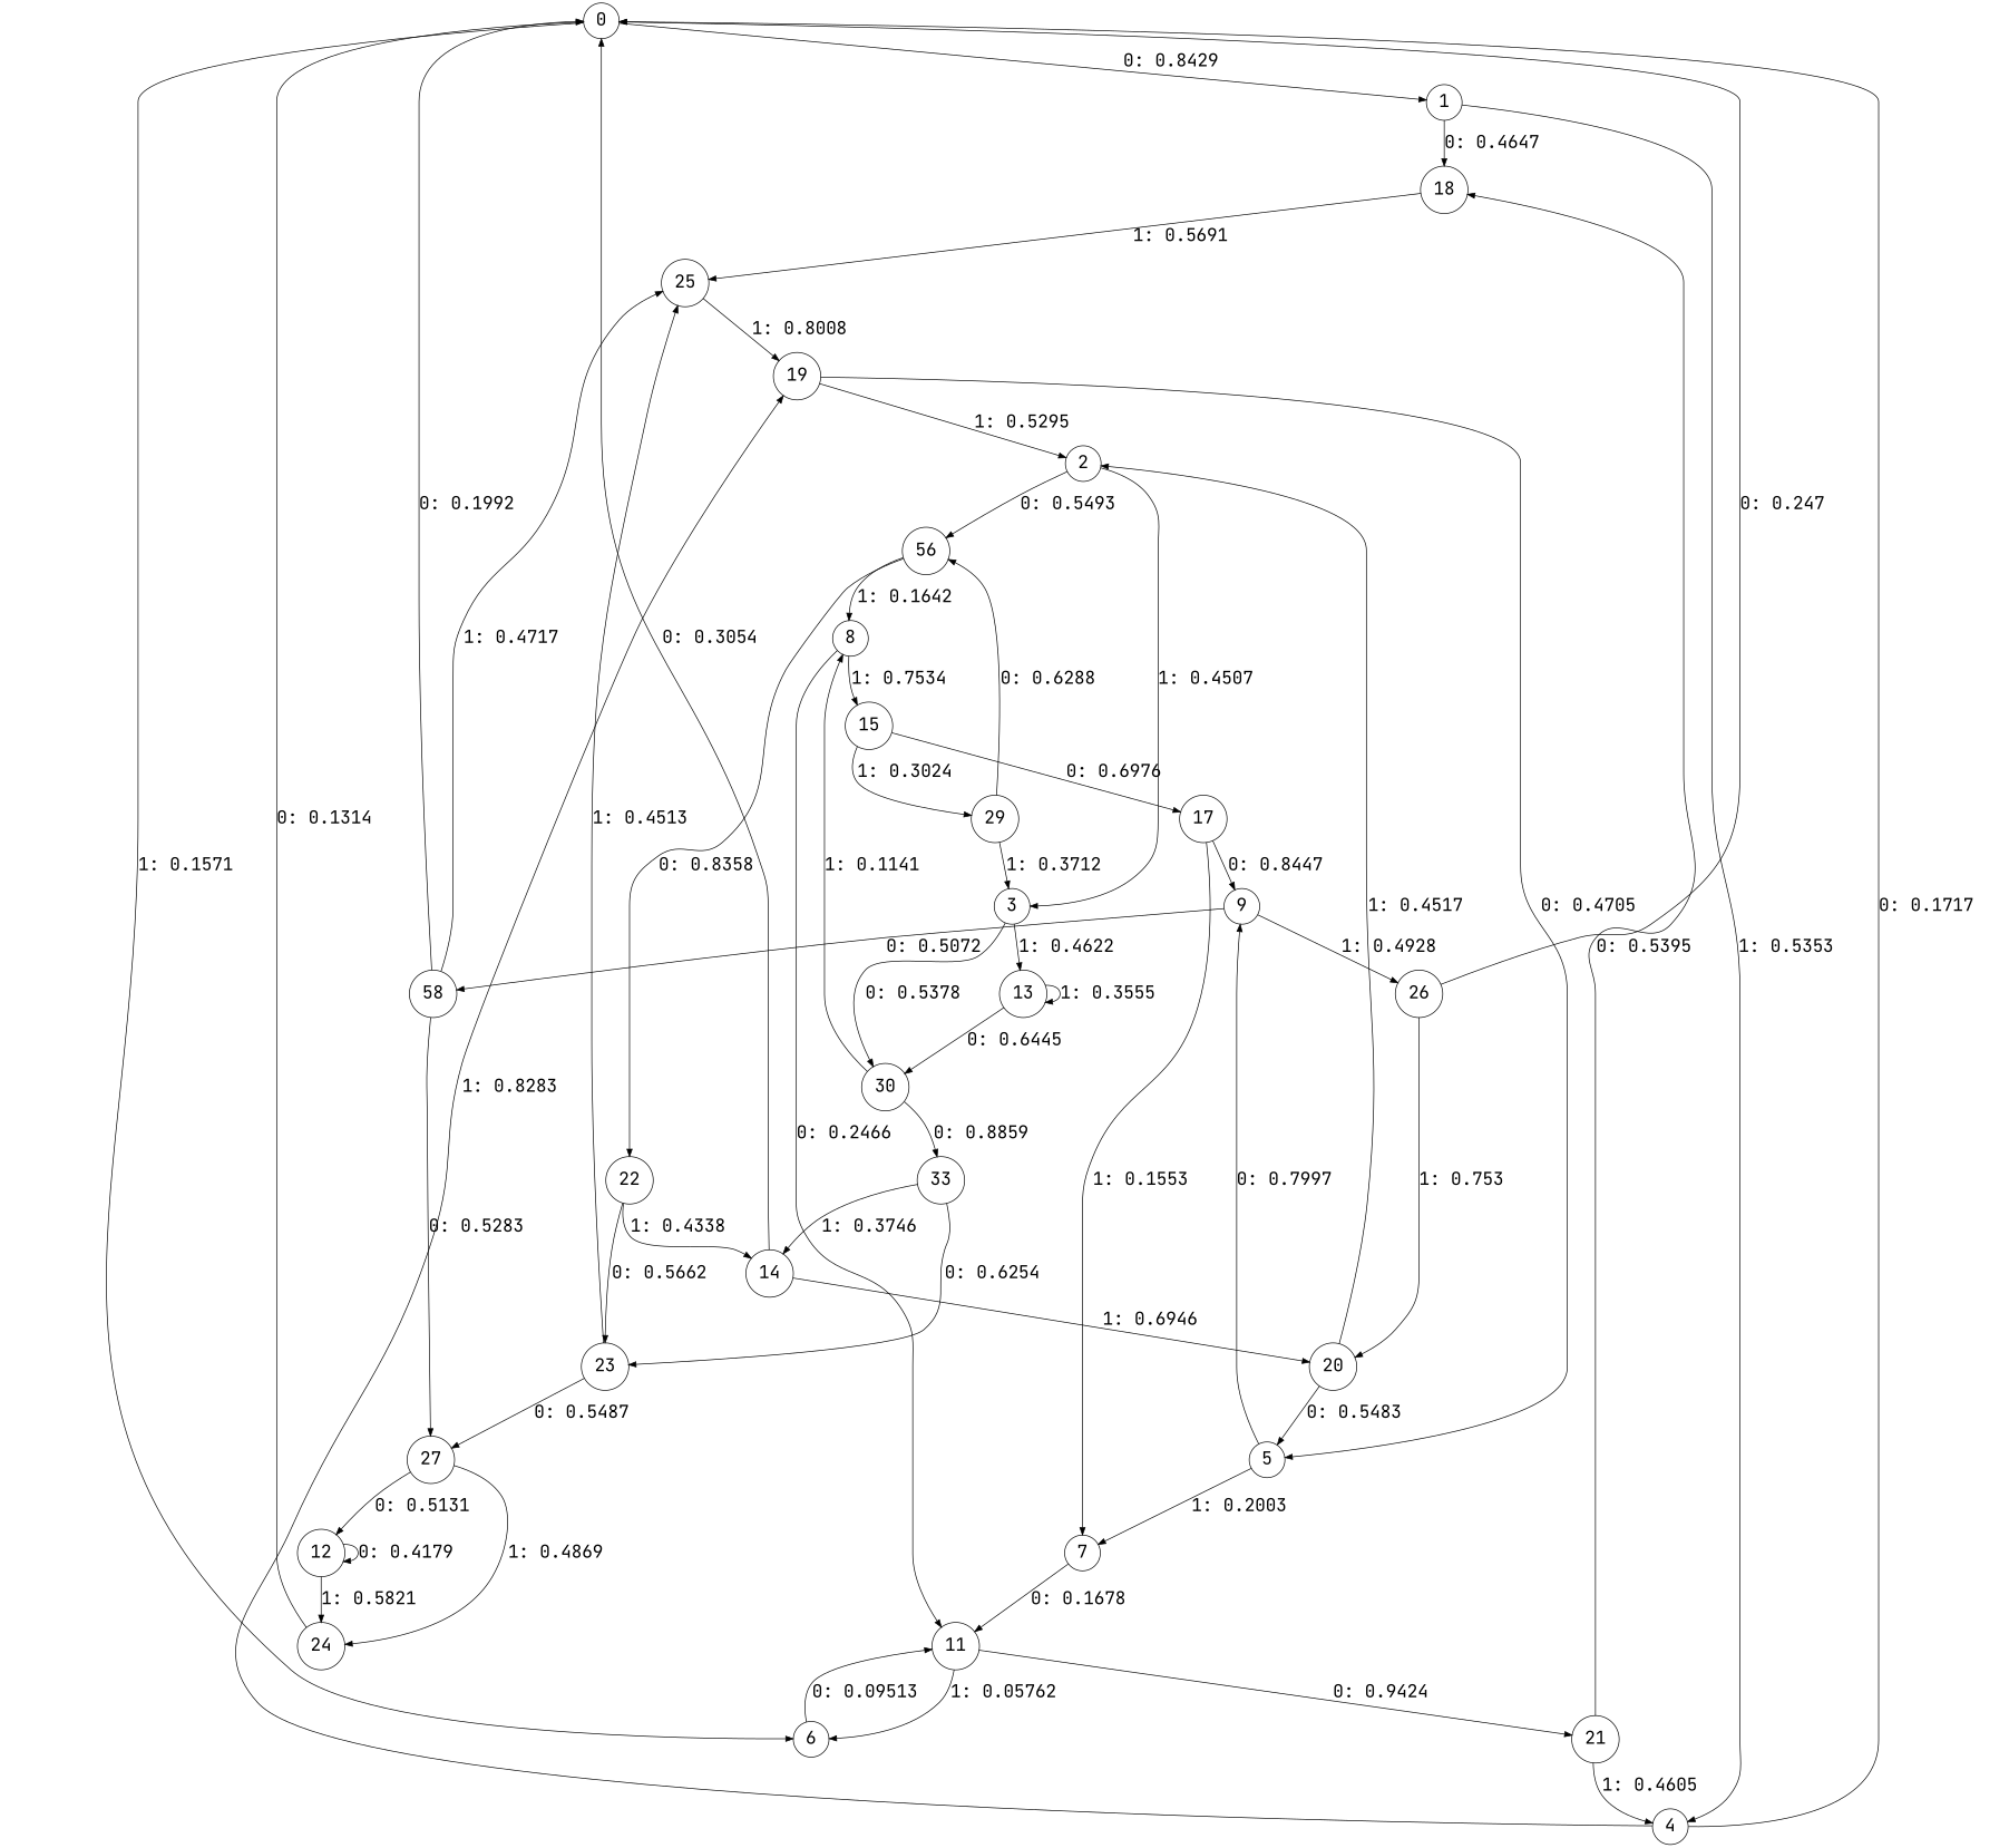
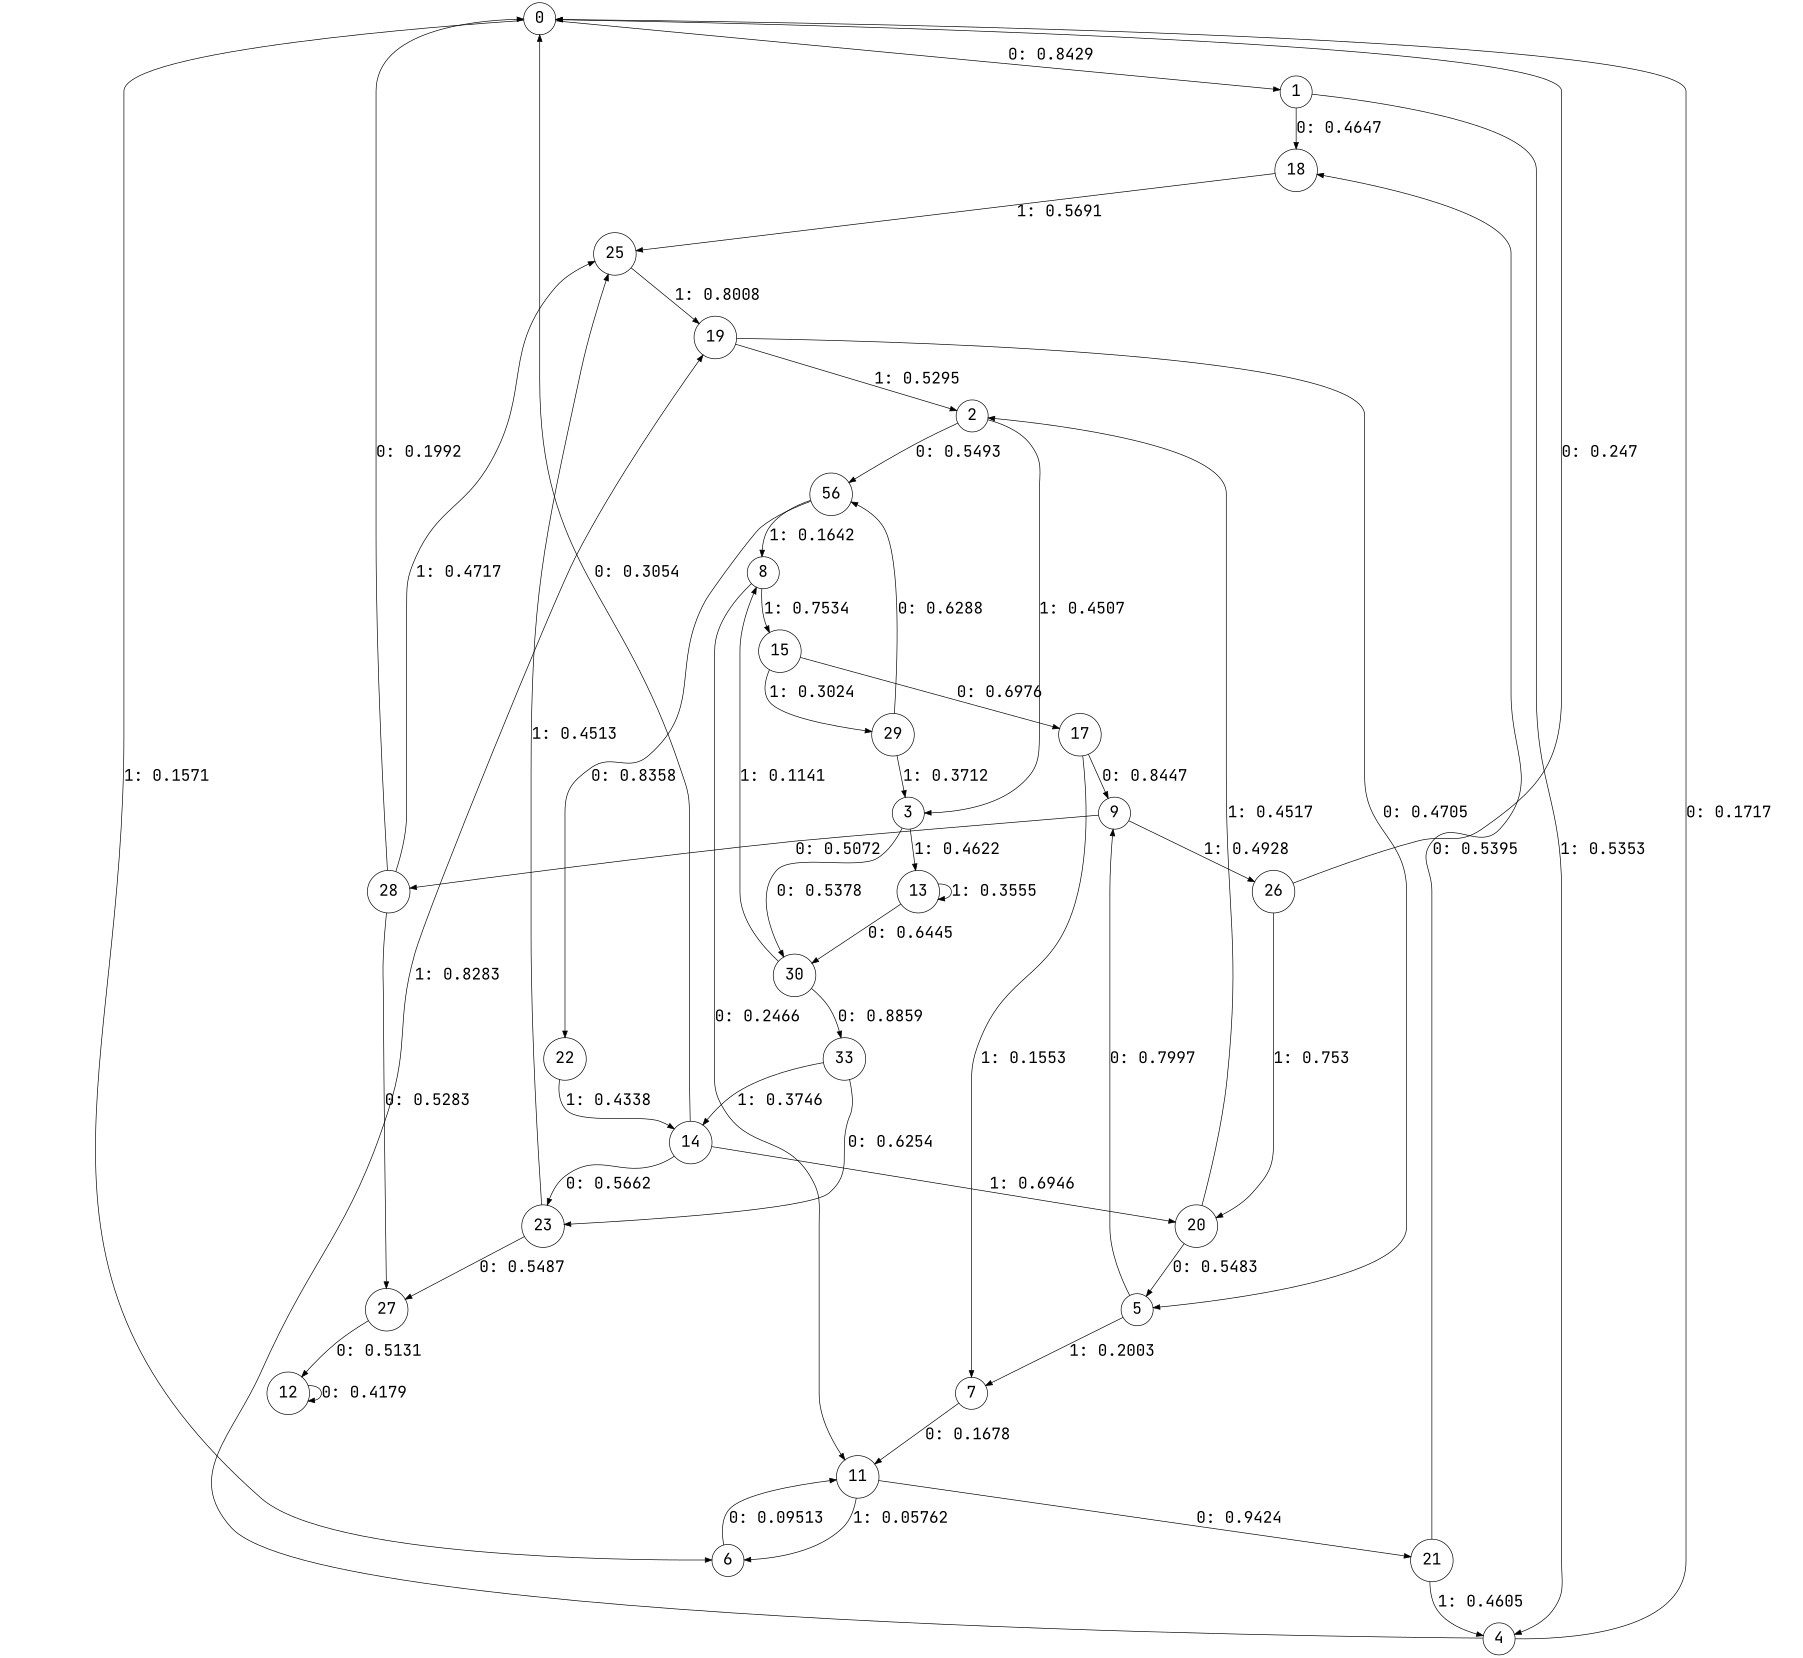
  digraph {
    fontname="JetBrains Mono"
    node [fontname="JetBrains Mono" fontsize=24 shape=circle]
    edge [fontname="JetBrains Mono" fontsize=24]
    0
    1
    6
    18
    4
    11
    25
    19
    21
    27
    12
-   24
    2
    5
    n15 [label=56]
    3
    8
    22
    30
    13
    15
    14
    23
    33
    9
    7
-   28 [label=58]
+   28
    26
    20
    17
    29
    0 -> 1 [label="0: 0.8429   "]
    0 -> 6 [label="1: 0.1571   "]
    1 -> 18 [label="0: 0.4647   "]
    1 -> 4 [label="1: 0.5353   "]
    6 -> 11 [label="0: 0.09513  "]
    18 -> 25 [label="1: 0.5691   "]
    4 -> 0 [label="0: 0.1717   "]
    4 -> 19 [label="1: 0.8283   "]
    11 -> 6 [label="1: 0.05762  "]
    11 -> 21 [label="0: 0.9424   "]
    25 -> 19 [label="1: 0.8008   "]
    19 -> 2 [label="1: 0.5295   "]
    19 -> 5 [label="0: 0.4705   "]
    21 -> 18 [label="0: 0.5395   "]
    21 -> 4 [label="1: 0.4605   "]
    27 -> 12 [label="0: 0.5131   "]
-   27 -> 24 [label="1: 0.4869   "]
    12 -> 12 [label="0: 0.4179   "]
-   12 -> 24 [label="1: 0.5821   "]
-   24 -> 0 [label="0: 0.1314   "]
    2 -> n15 [label="0: 0.5493   "]
    2 -> 3 [label="1: 0.4507   "]
    5 -> 9 [label="0: 0.7997   "]
    5 -> 7 [label="1: 0.2003   "]
    n15 -> 8 [label="1: 0.1642   "]
    n15 -> 22 [label="0: 0.8358   "]
    3 -> 30 [label="0: 0.5378   "]
    3 -> 13 [label="1: 0.4622   "]
    8 -> 11 [label="0: 0.2466   "]
    8 -> 15 [label="1: 0.7534   "]
    22 -> 14 [label="1: 0.4338   "]
-   22 -> 23 [label="0: 0.5662   "]
+   14 -> 23 [label="0: 0.5662   "]
    30 -> 8 [label="1: 0.1141   "]
    30 -> 33 [label="0: 0.8859   "]
    13 -> 30 [label="0: 0.6445   "]
    13 -> 13 [label="1: 0.3555   "]
    15 -> 17 [label="0: 0.6976   "]
    15 -> 29 [label="1: 0.3024   "]
    14 -> 0 [label="0: 0.3054   "]
    14 -> 20 [label="1: 0.6946   "]
    23 -> 25 [label="1: 0.4513   "]
    23 -> 27 [label="0: 0.5487   "]
    33 -> 14 [label="1: 0.3746   "]
    33 -> 23 [label="0: 0.6254   "]
    9 -> 28 [label="0: 0.5072   "]
    9 -> 26 [label="1: 0.4928   "]
    7 -> 11 [label="0: 0.1678   "]
    28 -> 0 [label="0: 0.1992   "]
    28 -> 25 [label="1: 0.4717   "]
    28 -> 27 [label="0: 0.5283   "]
    26 -> 0 [label="0: 0.247    "]
    26 -> 20 [label="1: 0.753    "]
    20 -> 2 [label="1: 0.4517   "]
    20 -> 5 [label="0: 0.5483   "]
    17 -> 9 [label="0: 0.8447   "]
    17 -> 7 [label="1: 0.1553   "]
    29 -> n15 [label="0: 0.6288   "]
    29 -> 3 [label="1: 0.3712   "]
  }
